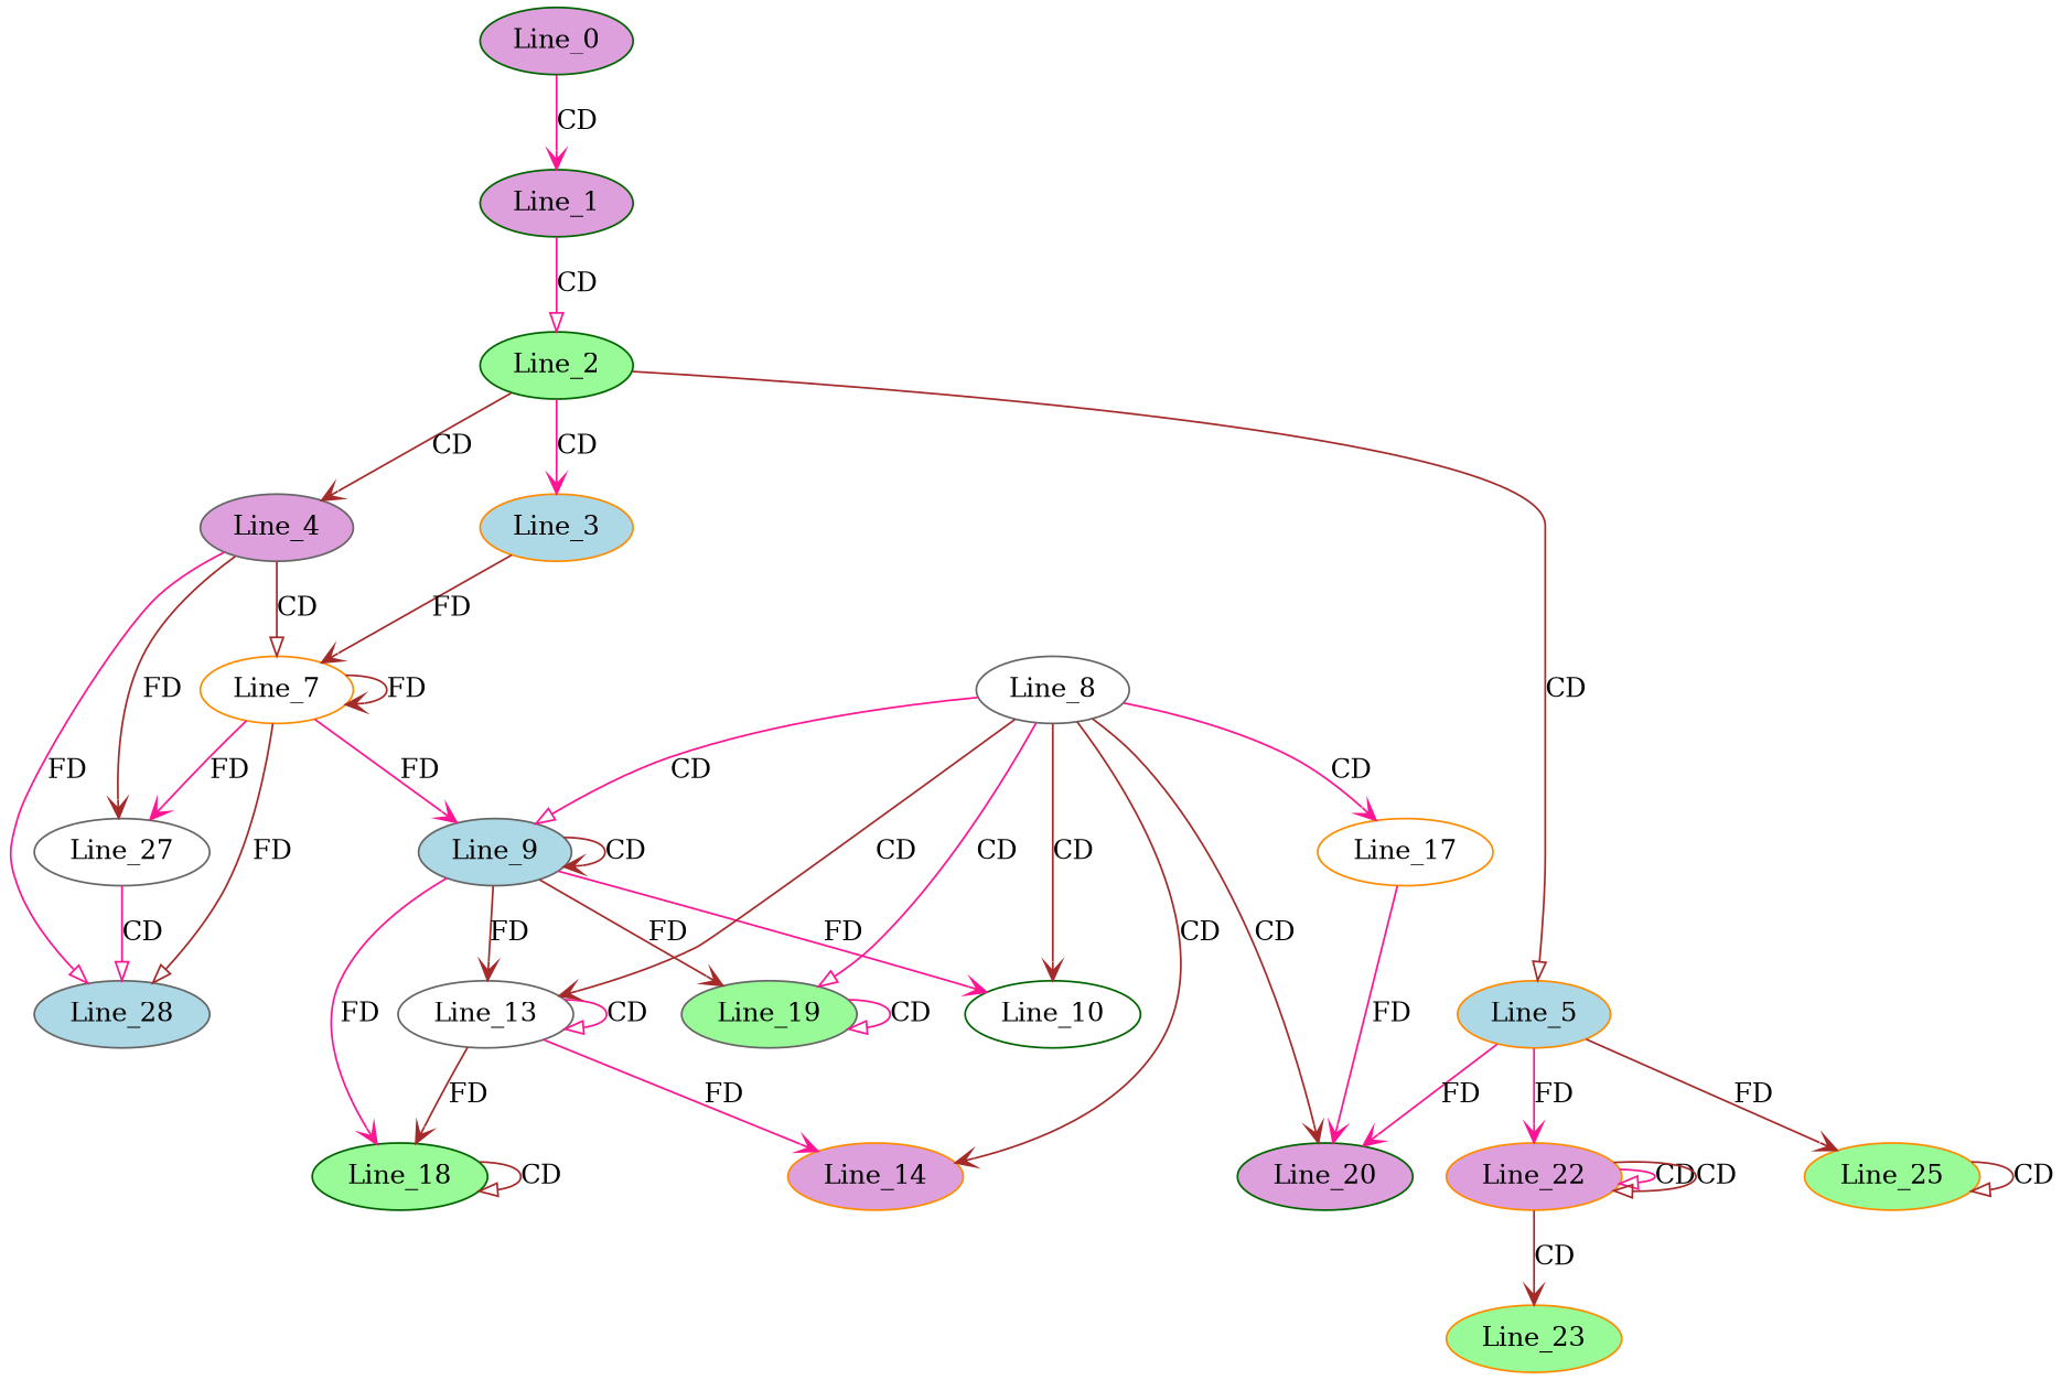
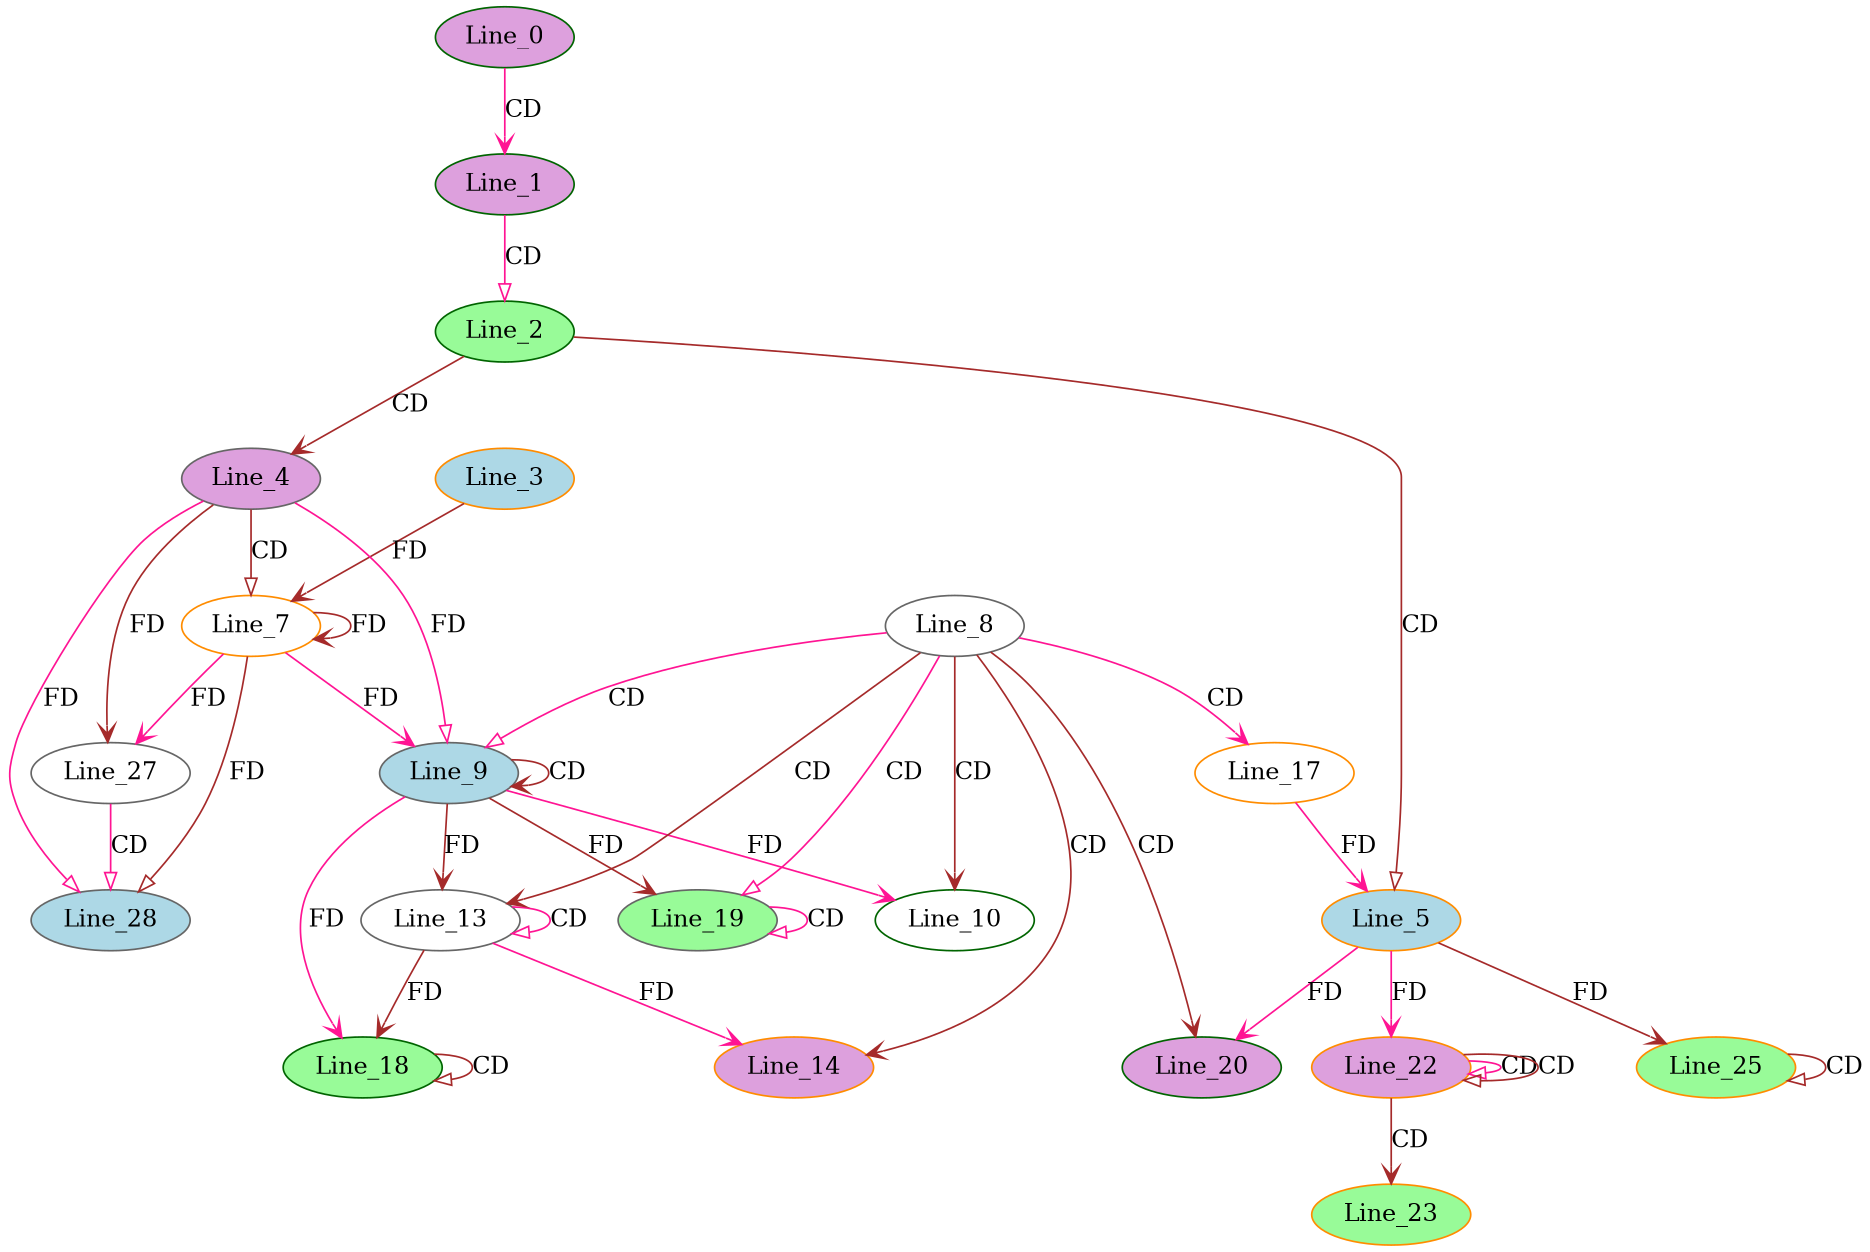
  digraph {
    node [color=darkorange fillcolor=plum style=filled]
    edge [arrowhead=vee color=deeppink]
    Line_0 [color=darkgreen]
    Line_1 [color=darkgreen]
    Line_2 [color=darkgreen fillcolor=palegreen]
    Line_3 [fillcolor=lightblue]
    Line_4 [color=gray40]
    Line_5 [fillcolor=lightblue]
    Line_7 [fillcolor=white]
    Line_9 [color=gray40 fillcolor=lightblue]
    Line_27 [color=gray40 fillcolor=white]
    Line_28 [color=gray40 fillcolor=lightblue]
    Line_20 [color=darkgreen]
    Line_22
    Line_25 [fillcolor=palegreen]
    Line_10 [color=darkgreen fillcolor=white]
    Line_13 [color=gray40 fillcolor=white]
    Line_18 [color=darkgreen fillcolor=palegreen]
    Line_19 [color=gray40 fillcolor=palegreen]
    Line_23 [fillcolor=palegreen]
    Line_8 [color=gray40 fillcolor=white]
    Line_14
    Line_17 [fillcolor=white]
    Line_0 -> Line_1 [label=CD]
    Line_1 -> Line_2 [arrowhead=onormal label=CD]
-   Line_2 -> Line_3 [label=CD]
    Line_2 -> Line_4 [color=brown label=CD]
    Line_2 -> Line_5 [arrowhead=onormal color=brown label=CD]
    Line_3 -> Line_7 [color=brown label=FD]
    Line_4 -> Line_7 [arrowhead=onormal color=brown label=CD]
+   Line_4 -> Line_9 [arrowhead=onormal label=FD]
    Line_4 -> Line_27 [color=brown label=FD]
    Line_4 -> Line_28 [arrowhead=onormal label=FD]
    Line_5 -> Line_20 [label=FD]
    Line_5 -> Line_22 [label=FD]
    Line_5 -> Line_25 [color=brown label=FD]
    Line_7 -> Line_7 [color=brown label=FD]
    Line_7 -> Line_9 [label=FD]
    Line_7 -> Line_27 [label=FD]
    Line_7 -> Line_28 [arrowhead=onormal color=brown label=FD]
    Line_9 -> Line_9 [color=brown label=CD]
    Line_9 -> Line_10 [label=FD]
    Line_9 -> Line_13 [color=brown label=FD]
    Line_9 -> Line_18 [label=FD]
    Line_9 -> Line_19 [color=brown label=FD]
    Line_27 -> Line_28 [arrowhead=onormal label=CD]
    Line_22 -> Line_22 [arrowhead=onormal label=CD]
    Line_22 -> Line_22 [arrowhead=onormal color=brown label=CD]
    Line_22 -> Line_23 [color=brown label=CD]
    Line_25 -> Line_25 [arrowhead=onormal color=brown label=CD]
    Line_13 -> Line_13 [arrowhead=onormal label=CD]
    Line_13 -> Line_18 [color=brown label=FD]
    Line_13 -> Line_14 [label=FD]
    Line_18 -> Line_18 [arrowhead=onormal color=brown label=CD]
    Line_19 -> Line_19 [arrowhead=onormal label=CD]
    Line_8 -> Line_9 [arrowhead=onormal label=CD]
    Line_8 -> Line_20 [color=brown label=CD]
    Line_8 -> Line_10 [color=brown label=CD]
    Line_8 -> Line_13 [color=brown label=CD]
    Line_8 -> Line_19 [arrowhead=onormal label=CD]
    Line_8 -> Line_14 [color=brown label=CD]
    Line_8 -> Line_17 [label=CD]
-   Line_17 -> Line_20 [label=FD]
+   Line_17 -> Line_5 [label=FD]
  }
